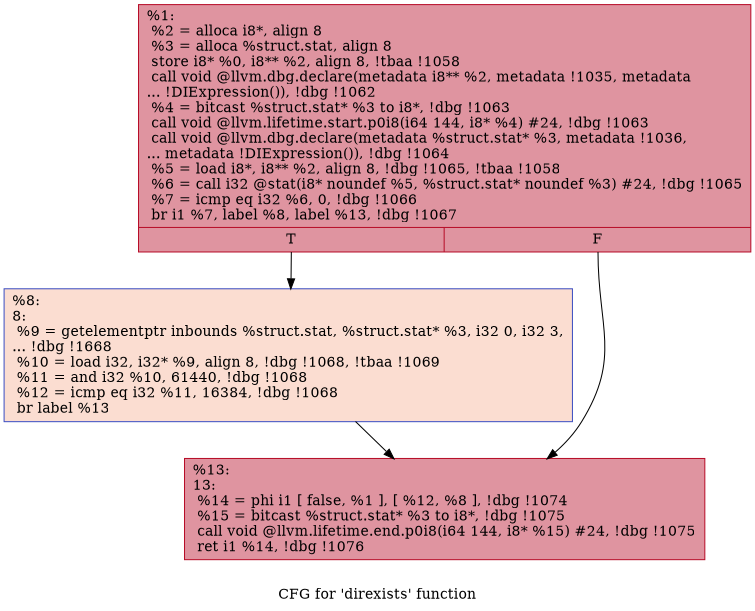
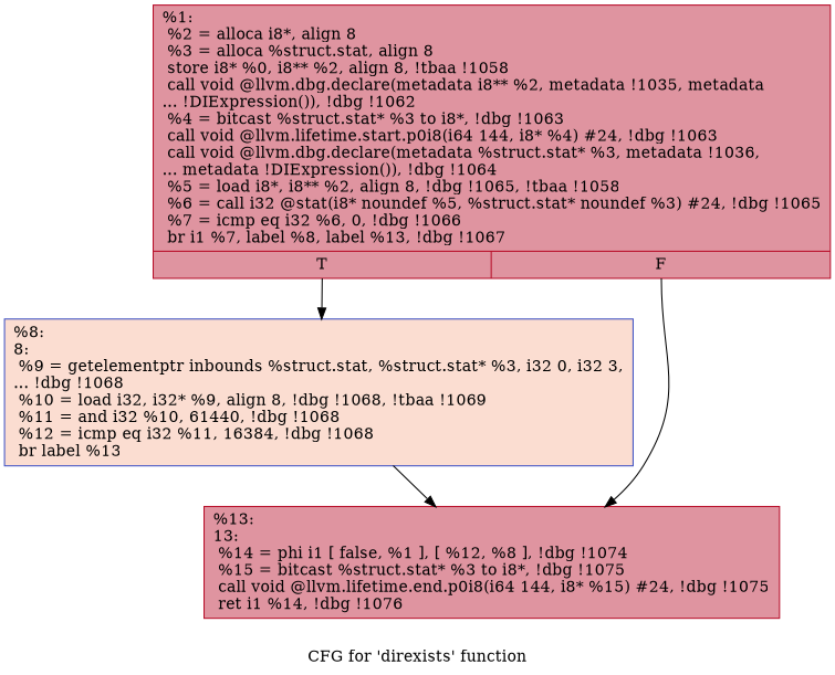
  digraph {
    label="CFG for 'direxists' function"
    node [color="#b70d28ff" fillcolor="#b70d2870" shape=record style=filled]
    n1 [label="{%1:\l  %2 = alloca i8*, align 8\l  %3 = alloca %struct.stat, align 8\l  store i8* %0, i8** %2, align 8, !tbaa !1058\l  call void @llvm.dbg.declare(metadata i8** %2, metadata !1035, metadata\l... !DIExpression()), !dbg !1062\l  %4 = bitcast %struct.stat* %3 to i8*, !dbg !1063\l  call void @llvm.lifetime.start.p0i8(i64 144, i8* %4) #24, !dbg !1063\l  call void @llvm.dbg.declare(metadata %struct.stat* %3, metadata !1036,\l... metadata !DIExpression()), !dbg !1064\l  %5 = load i8*, i8** %2, align 8, !dbg !1065, !tbaa !1058\l  %6 = call i32 @stat(i8* noundef %5, %struct.stat* noundef %3) #24, !dbg !1065\l  %7 = icmp eq i32 %6, 0, !dbg !1066\l  br i1 %7, label %8, label %13, !dbg !1067\l|{<s0>T|<s1>F}}"]
-   n2 [color="#3d50c3ff" fillcolor="#f7b39670" label="{%8:\l8:                                                \l  %9 = getelementptr inbounds %struct.stat, %struct.stat* %3, i32 0, i32 3,\l... !dbg !1668\l  %10 = load i32, i32* %9, align 8, !dbg !1068, !tbaa !1069\l  %11 = and i32 %10, 61440, !dbg !1068\l  %12 = icmp eq i32 %11, 16384, !dbg !1068\l  br label %13\l}"]
+   n2 [color="#3d50c3ff" fillcolor="#f7b39670" label="{%8:\l8:                                                \l  %9 = getelementptr inbounds %struct.stat, %struct.stat* %3, i32 0, i32 3,\l... !dbg !1068\l  %10 = load i32, i32* %9, align 8, !dbg !1068, !tbaa !1069\l  %11 = and i32 %10, 61440, !dbg !1068\l  %12 = icmp eq i32 %11, 16384, !dbg !1068\l  br label %13\l}"]
    n3 [label="{%13:\l13:                                               \l  %14 = phi i1 [ false, %1 ], [ %12, %8 ], !dbg !1074\l  %15 = bitcast %struct.stat* %3 to i8*, !dbg !1075\l  call void @llvm.lifetime.end.p0i8(i64 144, i8* %15) #24, !dbg !1075\l  ret i1 %14, !dbg !1076\l}"]
    n1 -> n2 [tailport=s0]
    n1 -> n3 [tailport=s1]
    n2 -> n3
  }
